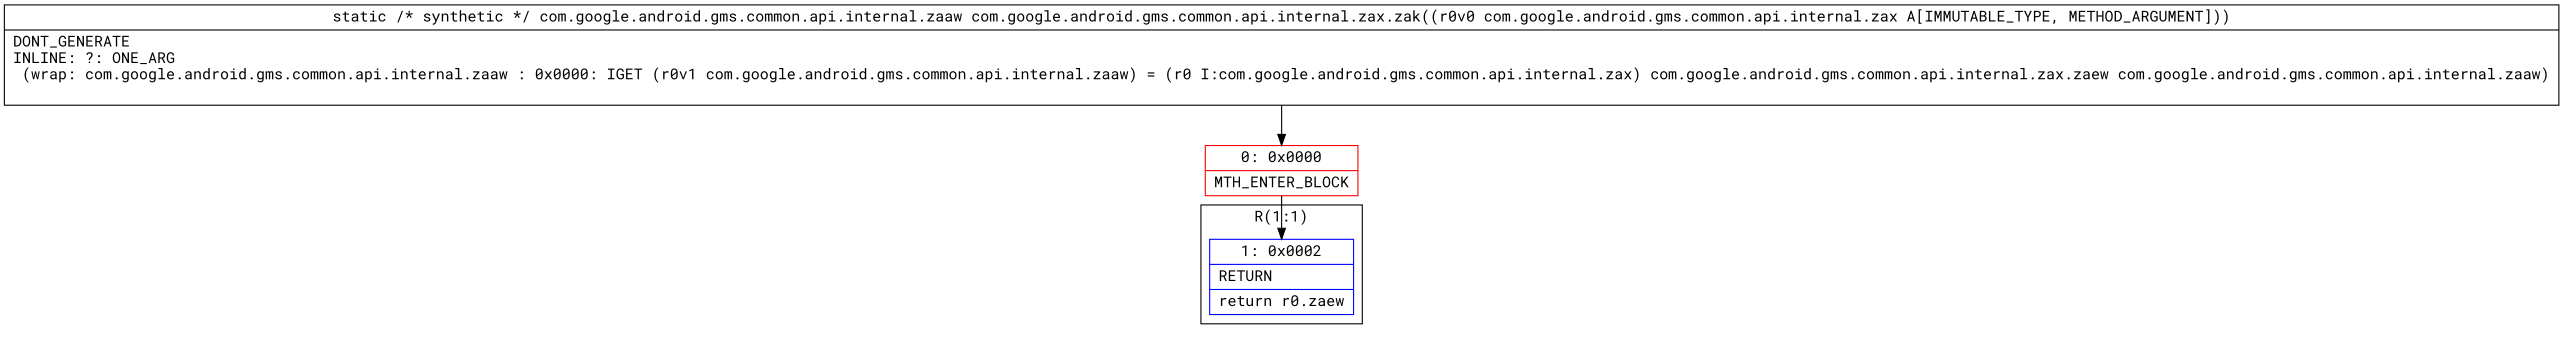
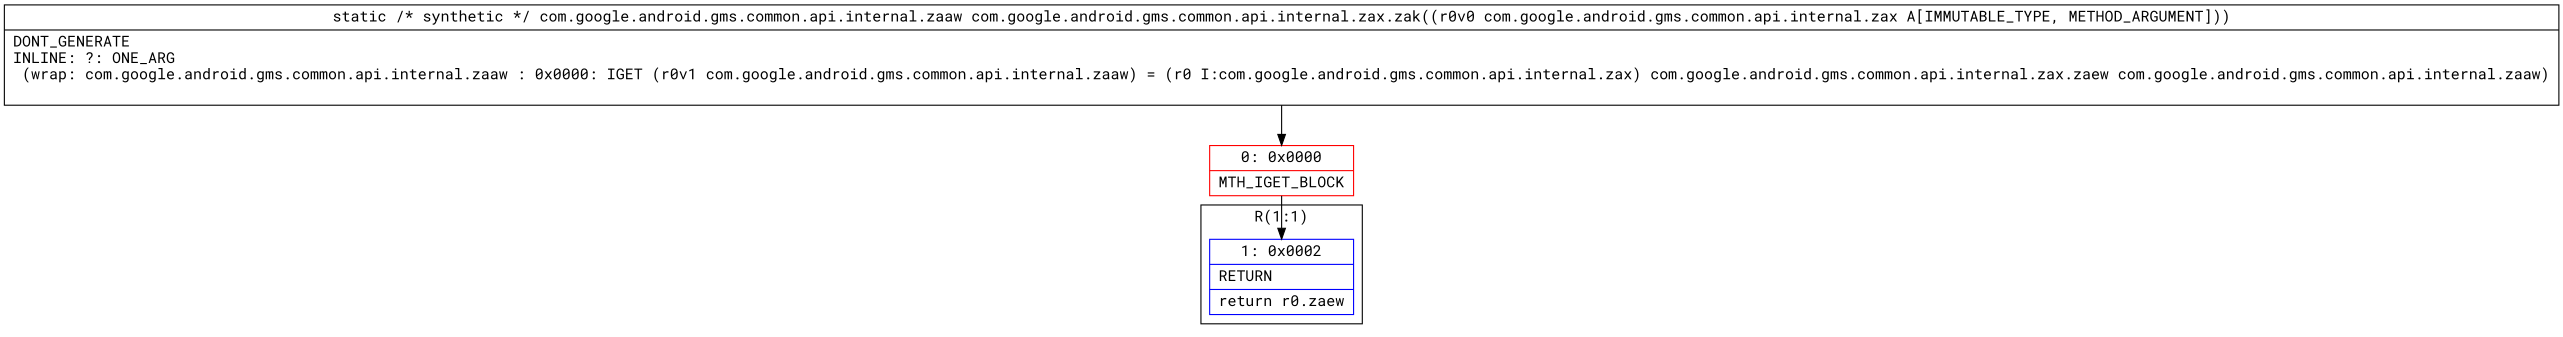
  digraph {
    fontname="Roboto Mono"
    node [shape=record fontname="Roboto Mono"]
    edge [fontname="Roboto Mono"]
    n1 [color=blue label="{1\:\ 0x0002|RETURN\l|return r0.zaew\l}"]
-   n2 [color=red label="{0\:\ 0x0000|MTH_ENTER_BLOCK\l}"]
+   n2 [color=red label="{0\:\ 0x0000|MTH_IGET_BLOCK\l}"]
    n3 [label="{static \/* synthetic *\/ com.google.android.gms.common.api.internal.zaaw com.google.android.gms.common.api.internal.zax.zak((r0v0 com.google.android.gms.common.api.internal.zax A[IMMUTABLE_TYPE, METHOD_ARGUMENT]))  | DONT_GENERATE\lINLINE: ?: ONE_ARG  \l  (wrap: com.google.android.gms.common.api.internal.zaaw : 0x0000: IGET  (r0v1 com.google.android.gms.common.api.internal.zaaw) = (r0 I:com.google.android.gms.common.api.internal.zax) com.google.android.gms.common.api.internal.zax.zaew com.google.android.gms.common.api.internal.zaaw)\l\l}"]
    subgraph cluster_1 {
      label="R(1:1)"
      n1
    }
    n2 -> n1
    n3 -> n2
  }
